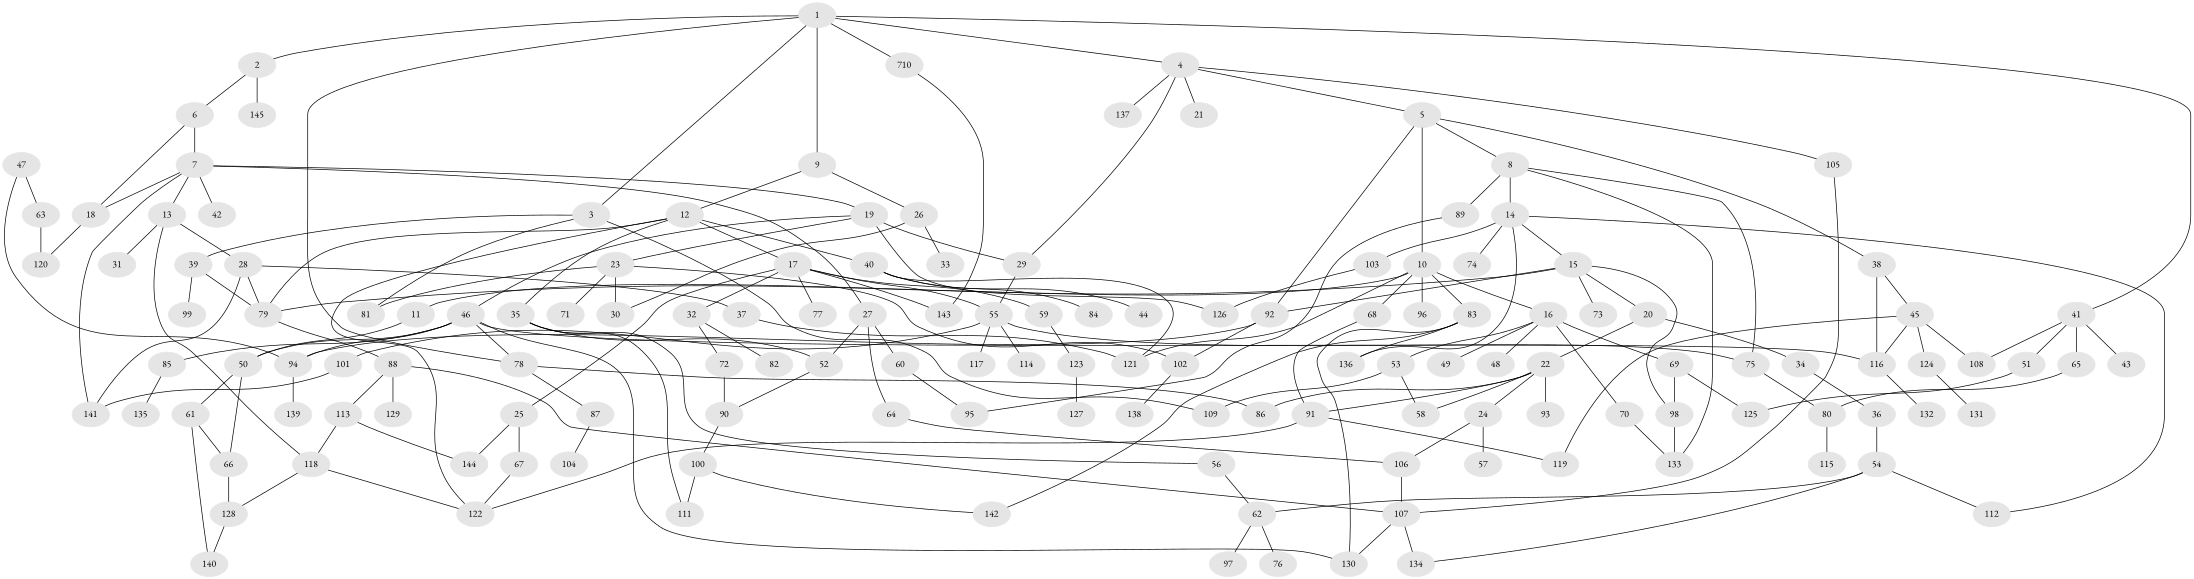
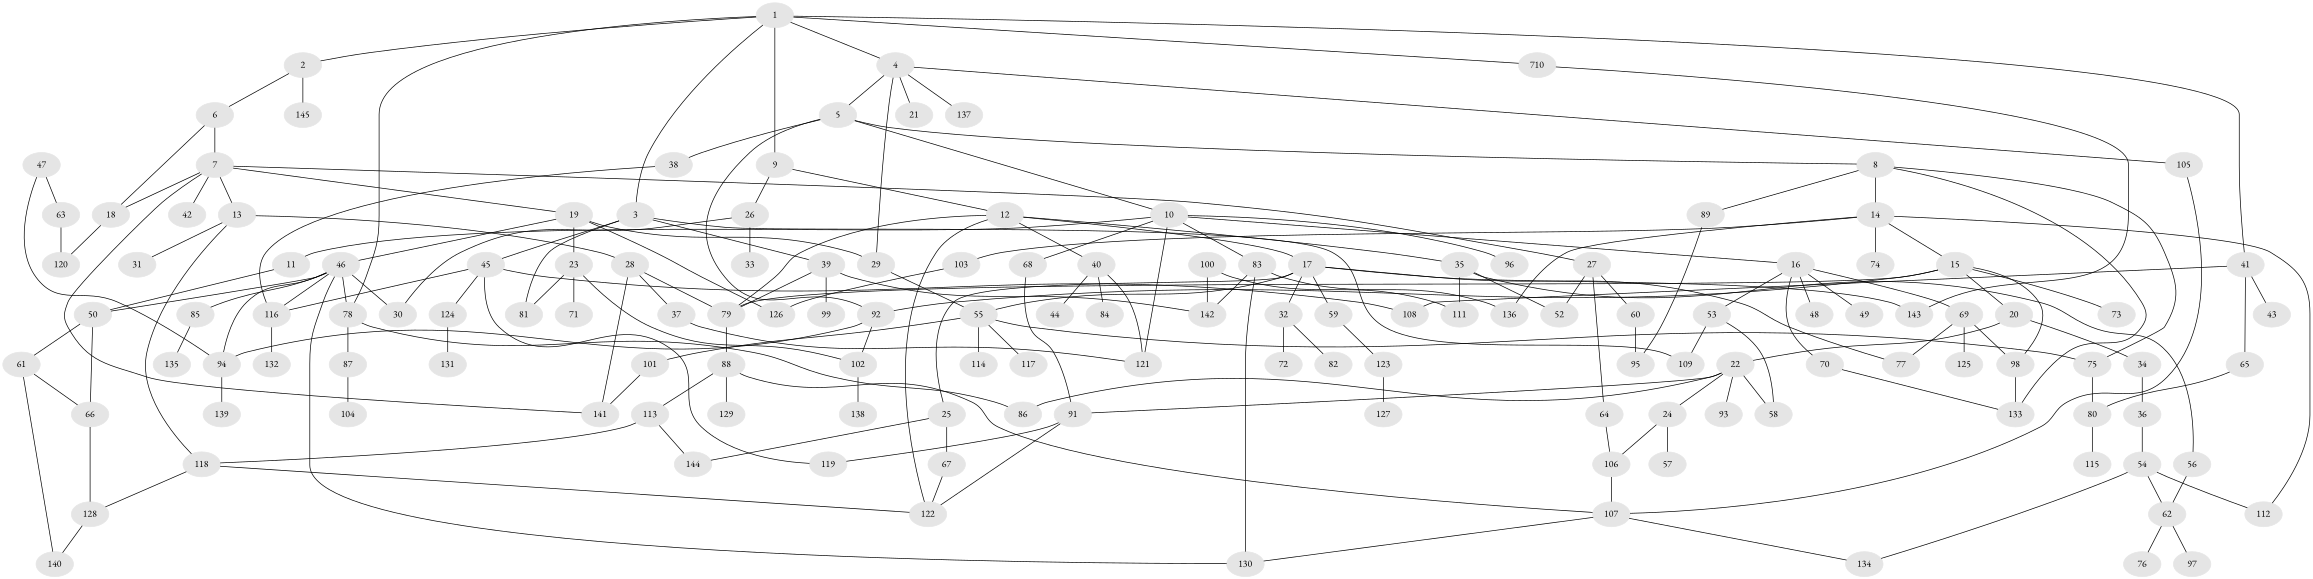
  graph {
    fontname="EB Garamond"
    node [color=gray90 fontname="EB Garamond" style=filled]
    edge [fontname="EB Garamond"]
    1
    2
    3
    4
    9
    41
    78
    n8 [label=710]
    6
    145
    39
    45
    81
    109
    5
    21
    29
    105
    137
    12
    26
    43
-   51
    65
    108
    86
    87
    143
    7
    18
    79
    99
    142
    116
    119
    124
    8
    10
    38
    92
    55
    107
    14
    75
    89
    133
    11
    16
    68
    83
    96
    121
    102
    94
    13
    19
    27
    42
    141
    120
    28
    31
    118
    23
    46
    126
    52
    60
    64
    15
    74
    103
    112
    136
    80
    95
    17
    35
    40
    122
    30
    33
    50
    48
    49
    53
    69
    70
    91
    130
    61
    66
    25
    32
    59
    77
    56
    111
    44
    84
    88
    37
    128
    20
    73
    98
    22
    34
    58
    125
    67
    144
    72
    82
    101
    114
    117
    123
    71
    85
    24
    93
    36
    57
    106
    138
-   90
    54
    62
    134
    47
    63
    132
    131
    135
    139
    140
    100
    76
    97
    127
    115
    104
    113
    129
    1 -- 2
    1 -- 3
    1 -- 4
    1 -- 9
    1 -- 41
    1 -- 78
    1 -- n8
    2 -- 6
    2 -- 145
    3 -- 39
-   38 -- 45
+   3 -- 45
    3 -- 81
    3 -- 109
    4 -- 5
    4 -- 21
    4 -- 29
    4 -- 105
    4 -- 137
    9 -- 12
    9 -- 26
    41 -- 43
-   41 -- 51
    41 -- 65
    41 -- 108
    78 -- 86
    78 -- 87
    n8 -- 143
    6 -- 7
    6 -- 18
    39 -- 79
    39 -- 99
+   39 -- 142
    45 -- 108
    45 -- 116
    45 -- 119
    45 -- 124
    5 -- 8
    5 -- 10
    5 -- 38
    5 -- 92
    29 -- 55
    105 -- 107
    12 -- 79
    12 -- 17
    12 -- 35
    12 -- 40
    12 -- 122
    26 -- 30
    26 -- 33
-   51 -- 125
    65 -- 80
    87 -- 104
    7 -- 18
    7 -- 13
    7 -- 19
    7 -- 27
    7 -- 42
    7 -- 141
    18 -- 120
    79 -- 88
    116 -- 132
    124 -- 131
    8 -- 14
    8 -- 75
    8 -- 89
    8 -- 133
    10 -- 11
    10 -- 16
    10 -- 68
    10 -- 83
    10 -- 96
    10 -- 121
    38 -- 116
    92 -- 102
    92 -- 94
    55 -- 75
    55 -- 101
    55 -- 114
    55 -- 117
    107 -- 130
    107 -- 134
    14 -- 15
    14 -- 74
    14 -- 103
    14 -- 112
    14 -- 136
    75 -- 80
    89 -- 95
    11 -- 50
    16 -- 48
    16 -- 49
    16 -- 53
    16 -- 69
    16 -- 70
    68 -- 91
    83 -- 142
    83 -- 136
    83 -- 130
    102 -- 138
    94 -- 139
    13 -- 28
    13 -- 31
    13 -- 118
    19 -- 29
    19 -- 23
    19 -- 46
    19 -- 126
    27 -- 52
    27 -- 60
    27 -- 64
    28 -- 79
    28 -- 141
    28 -- 37
    118 -- 122
    118 -- 128
    23 -- 81
    23 -- 102
-   23 -- 30
+   46 -- 30
    23 -- 71
    46 -- 78
    46 -- 116
    46 -- 94
    46 -- 50
    46 -- 130
    46 -- 85
-   52 -- 90
    60 -- 95
    64 -- 106
    15 -- 79
    15 -- 92
    15 -- 20
    15 -- 73
    15 -- 98
    103 -- 126
    80 -- 115
    17 -- 143
    17 -- 55
    17 -- 25
    17 -- 32
    17 -- 59
    17 -- 77
    35 -- 52
    35 -- 56
    35 -- 111
    40 -- 121
    40 -- 44
    40 -- 84
    50 -- 61
    50 -- 66
    53 -- 109
    53 -- 58
+   69 -- 77
    69 -- 98
    69 -- 125
    70 -- 133
    91 -- 119
    91 -- 122
    61 -- 66
    61 -- 140
    66 -- 128
    25 -- 67
    25 -- 144
    32 -- 72
    32 -- 82
    59 -- 123
    56 -- 62
    88 -- 107
    88 -- 113
    88 -- 129
    37 -- 121
    128 -- 140
    20 -- 22
    20 -- 34
    98 -- 133
    22 -- 86
    22 -- 91
    22 -- 58
    22 -- 24
    22 -- 93
    34 -- 36
    67 -- 122
-   72 -- 90
    101 -- 141
    123 -- 127
    85 -- 135
    24 -- 57
    24 -- 106
    36 -- 54
    106 -- 107
-   90 -- 100
    54 -- 112
    54 -- 62
    54 -- 134
    62 -- 76
    62 -- 97
    47 -- 94
    47 -- 63
    63 -- 120
    100 -- 142
    100 -- 111
    113 -- 118
    113 -- 144
  }
